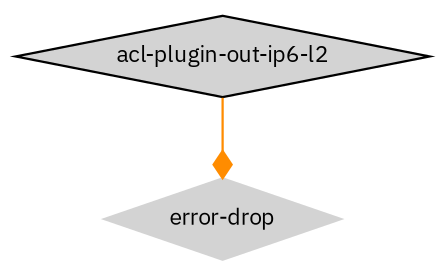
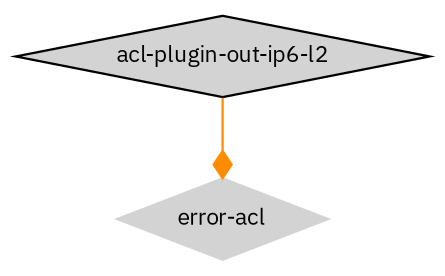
  digraph {
    rankdir=TB
    fontname="IBM Plex Sans"
    node [fillcolor=lightgray fontcolor=black fontsize=10 shape=diamond style=filled fontname="IBM Plex Sans"]
    "acl-plugin-out-ip6-l2" [color=black]
-   "error-drop" [color=lightgray]
+   "error-drop" [color=lightgray label="error-acl"]
    "acl-plugin-out-ip6-l2" -> "error-drop" [fontsize=8 color=darkorange arrowhead=diamond fontname="IBM Plex Sans"]
  }
